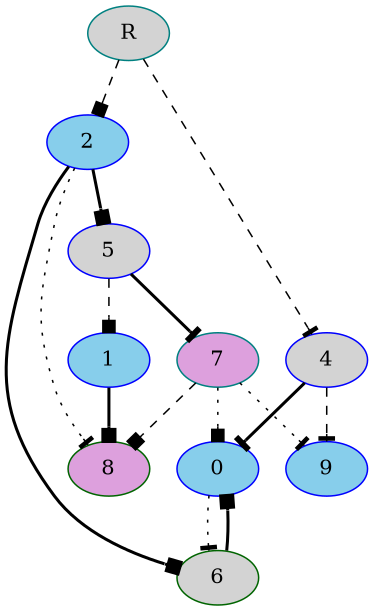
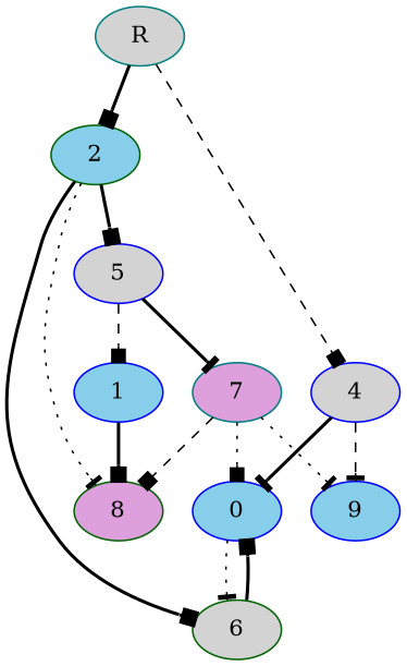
  digraph {
    node [color=blue fillcolor=skyblue style=filled]
    edge [arrowhead=box style=bold]
    8 [color=darkgreen fillcolor=plum]
    1
-   2
+   2 [color=darkgreen]
    5 [fillcolor=lightgrey]
    6 [color=darkgreen fillcolor=lightgrey]
    7 [color=teal fillcolor=plum]
    n7 [label=0]
    4 [fillcolor=lightgrey]
    9
    R [color=teal fillcolor=lightgrey]
    1 -> 8
    2 -> 8 [arrowhead=tee style=dotted]
    2 -> 5
    2 -> 6
    5 -> 1 [style=dashed]
    5 -> 7 [arrowhead=tee]
    6 -> n7
    7 -> 8 [style=dashed]
    7 -> n7 [style=dotted]
    7 -> 9 [arrowhead=tee style=dotted]
    n7 -> 6 [arrowhead=tee style=dotted]
    4 -> n7 [arrowhead=tee]
    4 -> 9 [arrowhead=tee style=dashed]
-   R -> 2 [style=dashed]
-   R -> 4 [arrowhead=tee style=dashed]
+   R -> 2
+   R -> 4 [style=dashed]
  }
